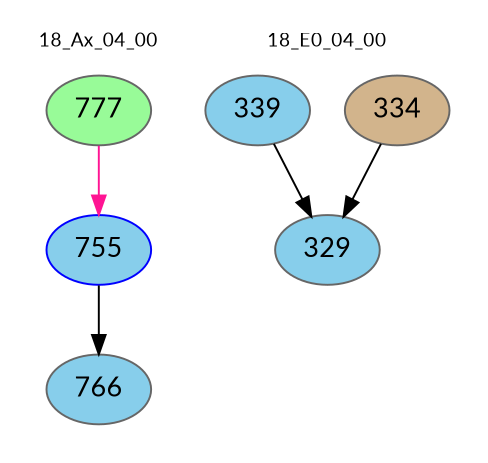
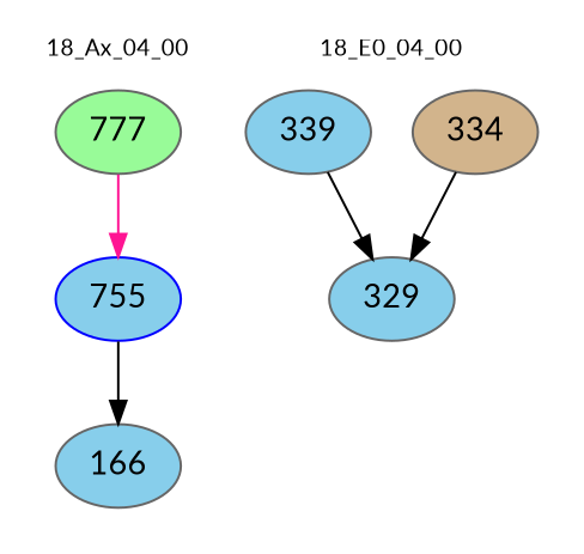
  digraph {
    fontname=Lato
    node [color=gray40 fillcolor=skyblue fontname=Lato style=filled]
    edge [color=black fontname=Lato]
    n1 [fillcolor=palegreen label=777]
    n2 [color=blue label=755]
-   n3 [label=766]
+   n3 [label=166]
    n4 [fillcolor=tan label=334]
    n5 [label=329]
    n6 [label=339]
    subgraph cluster_1 {
      color=white
      fontsize=10
      label="18_Ax_04_00"
      n1
      n2
      n3
    }
    subgraph cluster_2 {
      color=white
      fontsize=10
      label="18_E0_04_00"
      n4
      n5
      n6
    }
    n1 -> n2 [color=deeppink]
    n2 -> n3
    n4 -> n5
    n6 -> n5
  }
